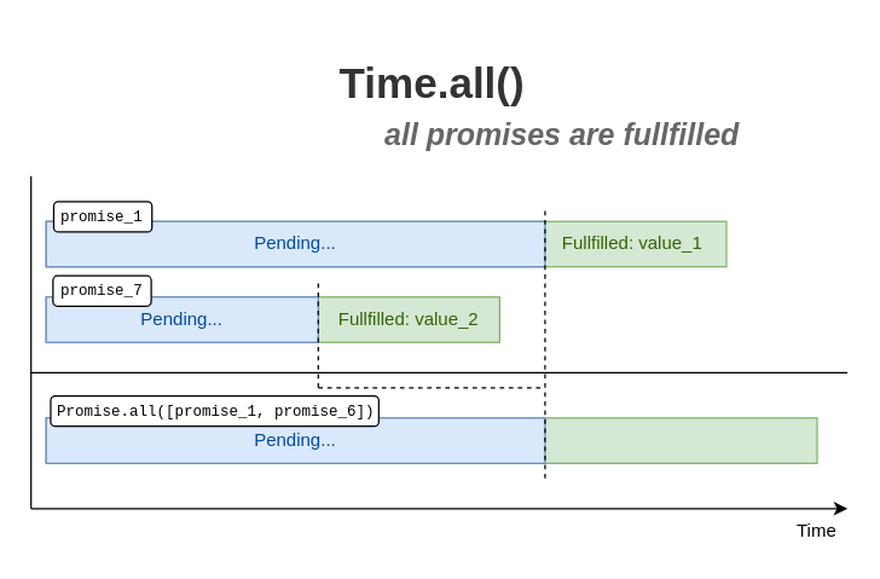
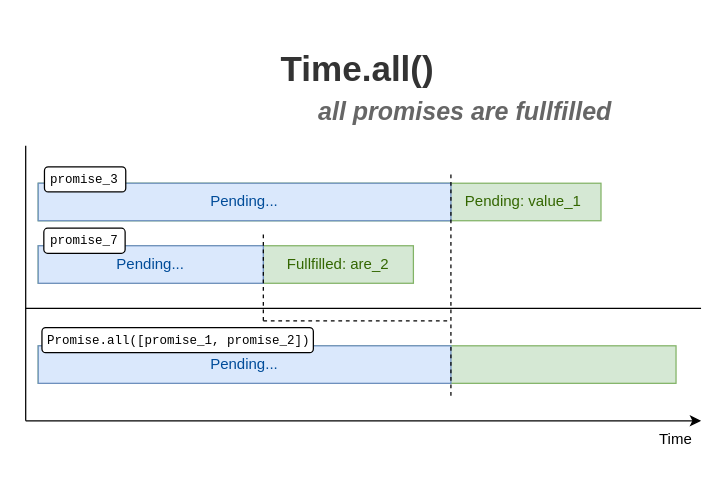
  <mxCell id="0" />
  <mxCell id="1" parent="0" />
  <mxCell id="2" value="" style="rounded=0;whiteSpace=wrap;html=1;fillColor=#d5e8d4;strokeColor=#82b366;" parent="1" vertex="1"><mxGeometry x="30" y="146" width="450" height="30" as="geometry" /></mxCell>
  <mxCell id="3" value="" style="rounded=0;whiteSpace=wrap;html=1;fillColor=#d5e8d4;strokeColor=#82b366;" parent="1" vertex="1"><mxGeometry x="30" y="196" width="300" height="30" as="geometry" /></mxCell>
  <mxCell id="4" value="Time.all()" style="text;strokeColor=none;fillColor=none;html=1;fontSize=28;fontStyle=1;verticalAlign=middle;align=center;fontColor=#333333;" parent="1" vertex="1"><mxGeometry x="170" y="20" width="230" height="70" as="geometry" /></mxCell>
  <mxCell id="5" value="" style="endArrow=classic;html=1;" parent="1" edge="1"><mxGeometry width="50" height="50" relative="1" as="geometry"><mxPoint x="20" y="336" as="sourcePoint" /><mxPoint x="560" y="336" as="targetPoint" /></mxGeometry></mxCell>
  <mxCell id="6" value="" style="endArrow=none;html=1;" parent="1" edge="1"><mxGeometry width="50" height="50" relative="1" as="geometry"><mxPoint x="20" y="336" as="sourcePoint" /><mxPoint x="20" y="116" as="targetPoint" /></mxGeometry></mxCell>
  <mxCell id="7" value="Time" style="text;html=1;strokeColor=none;fillColor=none;align=center;verticalAlign=middle;whiteSpace=wrap;rounded=0;" parent="1" vertex="1"><mxGeometry x="520" y="341" width="40" height="20" as="geometry" /></mxCell>
  <mxCell id="8" value="" style="endArrow=none;html=1;" parent="1" edge="1"><mxGeometry width="50" height="50" relative="1" as="geometry"><mxPoint x="20" y="246" as="sourcePoint" /><mxPoint x="560" y="246" as="targetPoint" /></mxGeometry></mxCell>
  <mxCell id="9" value="" style="rounded=0;whiteSpace=wrap;html=1;fillColor=#dae8fc;strokeColor=#6c8ebf;" parent="1" vertex="1"><mxGeometry x="30" y="146" width="330" height="30" as="geometry" /></mxCell>
  <mxCell id="10" value="Pending..." style="text;html=1;strokeColor=none;fillColor=none;align=center;verticalAlign=middle;whiteSpace=wrap;rounded=0;fontColor=#004C99;" parent="1" vertex="1"><mxGeometry x="155" y="151" width="80" height="20" as="geometry" /></mxCell>
  <mxCell id="11" value="" style="rounded=0;whiteSpace=wrap;html=1;fillColor=#dae8fc;strokeColor=#6c8ebf;" parent="1" vertex="1"><mxGeometry x="30" y="196" width="180" height="30" as="geometry" /></mxCell>
  <mxCell id="12" value="Pending..." style="text;html=1;strokeColor=none;fillColor=none;align=center;verticalAlign=middle;whiteSpace=wrap;rounded=0;fontColor=#004C99;" parent="1" vertex="1"><mxGeometry x="80" y="201" width="80" height="20" as="geometry" /></mxCell>
- <mxCell id="13" value="Fullfilled: value_2" style="text;html=1;strokeColor=none;fillColor=none;align=center;verticalAlign=middle;whiteSpace=wrap;rounded=0;fontColor=#336600;" parent="1" vertex="1"><mxGeometry x="205" y="201" width="130" height="20" as="geometry" /></mxCell>
- <mxCell id="14" value="Fullfilled: value_1" style="text;html=1;strokeColor=none;fillColor=none;align=center;verticalAlign=middle;whiteSpace=wrap;rounded=0;fontColor=#336600;" parent="1" vertex="1"><mxGeometry x="353" y="151" width="130" height="20" as="geometry" /></mxCell>
+ <mxCell id="13" value="Fullfilled: are_2" style="text;html=1;strokeColor=none;fillColor=none;align=center;verticalAlign=middle;whiteSpace=wrap;rounded=0;fontColor=#336600;" parent="1" vertex="1"><mxGeometry x="205" y="201" width="130" height="20" as="geometry" /></mxCell>
+ <mxCell id="14" value="Pending: value_1" style="text;html=1;strokeColor=none;fillColor=none;align=center;verticalAlign=middle;whiteSpace=wrap;rounded=0;fontColor=#336600;" parent="1" vertex="1"><mxGeometry x="353" y="151" width="130" height="20" as="geometry" /></mxCell>
  <mxCell id="15" value="" style="rounded=0;whiteSpace=wrap;html=1;fillColor=#d5e8d4;strokeColor=#82b366;" parent="1" vertex="1"><mxGeometry x="30" y="276" width="510" height="30" as="geometry" /></mxCell>
  <mxCell id="16" value="" style="rounded=0;whiteSpace=wrap;html=1;fillColor=#dae8fc;strokeColor=#6c8ebf;" parent="1" vertex="1"><mxGeometry x="30" y="276" width="330" height="30" as="geometry" /></mxCell>
  <mxCell id="17" value="Pending..." style="text;html=1;strokeColor=none;fillColor=none;align=center;verticalAlign=middle;whiteSpace=wrap;rounded=0;fontColor=#004C99;" parent="1" vertex="1"><mxGeometry x="155" y="281" width="80" height="20" as="geometry" /></mxCell>
  <mxCell id="18" value="" style="endArrow=none;dashed=1;html=1;fontSize=16;fontColor=#336600;" parent="1" edge="1"><mxGeometry width="50" height="50" relative="1" as="geometry"><mxPoint x="360" y="316" as="sourcePoint" /><mxPoint x="360" y="136" as="targetPoint" /></mxGeometry></mxCell>
  <mxCell id="19" value="" style="rounded=1;whiteSpace=wrap;html=1;labelBackgroundColor=#ffffff;fontFamily=Courier New;fontSize=23;fontColor=#666666;align=left;" parent="1" vertex="1"><mxGeometry x="35" y="133" width="65" height="20" as="geometry" /></mxCell>
- <mxCell id="20" value="promise_1" style="text;html=1;strokeColor=none;fillColor=none;align=center;verticalAlign=middle;whiteSpace=wrap;rounded=0;fontSize=10;fontFamily=Courier New;" parent="1" vertex="1"><mxGeometry x="41" y="133" width="52" height="20" as="geometry" /></mxCell>
+ <mxCell id="20" value="promise_3" style="text;html=1;strokeColor=none;fillColor=none;align=center;verticalAlign=middle;whiteSpace=wrap;rounded=0;fontSize=10;fontFamily=Courier New;" parent="1" vertex="1"><mxGeometry x="41" y="133" width="52" height="20" as="geometry" /></mxCell>
  <mxCell id="21" value="" style="rounded=1;whiteSpace=wrap;html=1;labelBackgroundColor=#ffffff;fontFamily=Courier New;fontSize=23;fontColor=#666666;align=left;" parent="1" vertex="1"><mxGeometry x="33" y="261.5" width="217" height="20" as="geometry" /></mxCell>
- <mxCell id="22" value="Promise.all([promise_1, promise_6])" style="text;html=1;strokeColor=none;fillColor=none;align=center;verticalAlign=middle;whiteSpace=wrap;rounded=0;fontSize=10;fontFamily=Courier New;" parent="1" vertex="1"><mxGeometry x="35" y="261.5" width="215" height="20" as="geometry" /></mxCell>
+ <mxCell id="22" value="Promise.all([promise_1, promise_2])" style="text;html=1;strokeColor=none;fillColor=none;align=center;verticalAlign=middle;whiteSpace=wrap;rounded=0;fontSize=10;fontFamily=Courier New;" parent="1" vertex="1"><mxGeometry x="35" y="261.5" width="215" height="20" as="geometry" /></mxCell>
  <mxCell id="23" value="" style="rounded=1;whiteSpace=wrap;html=1;labelBackgroundColor=#ffffff;fontFamily=Courier New;fontSize=23;fontColor=#666666;align=left;" parent="1" vertex="1"><mxGeometry x="34.5" y="182" width="65" height="20" as="geometry" /></mxCell>
  <mxCell id="24" value="promise_7" style="text;html=1;strokeColor=none;fillColor=none;align=center;verticalAlign=middle;whiteSpace=wrap;rounded=0;fontSize=10;fontFamily=Courier New;" parent="1" vertex="1"><mxGeometry x="40.5" y="182" width="52" height="20" as="geometry" /></mxCell>
  <mxCell id="25" value="all promises are fullfilled" style="text;strokeColor=none;fillColor=none;html=1;fontSize=20;fontStyle=3;verticalAlign=middle;align=center;fontColor=#666666;" parent="1" vertex="1"><mxGeometry x="256" y="53" width="230" height="70" as="geometry" /></mxCell>
  <mxCell id="26" value="" style="endArrow=none;dashed=1;html=1;" edge="1" parent="1"><mxGeometry width="50" height="50" relative="1" as="geometry"><mxPoint x="210" y="256" as="sourcePoint" /><mxPoint x="210" y="186" as="targetPoint" /></mxGeometry></mxCell>
  <mxCell id="27" value="" style="endArrow=none;dashed=1;html=1;" edge="1" parent="1"><mxGeometry width="50" height="50" relative="1" as="geometry"><mxPoint x="210" y="256" as="sourcePoint" /><mxPoint x="360" y="256" as="targetPoint" /></mxGeometry></mxCell>
